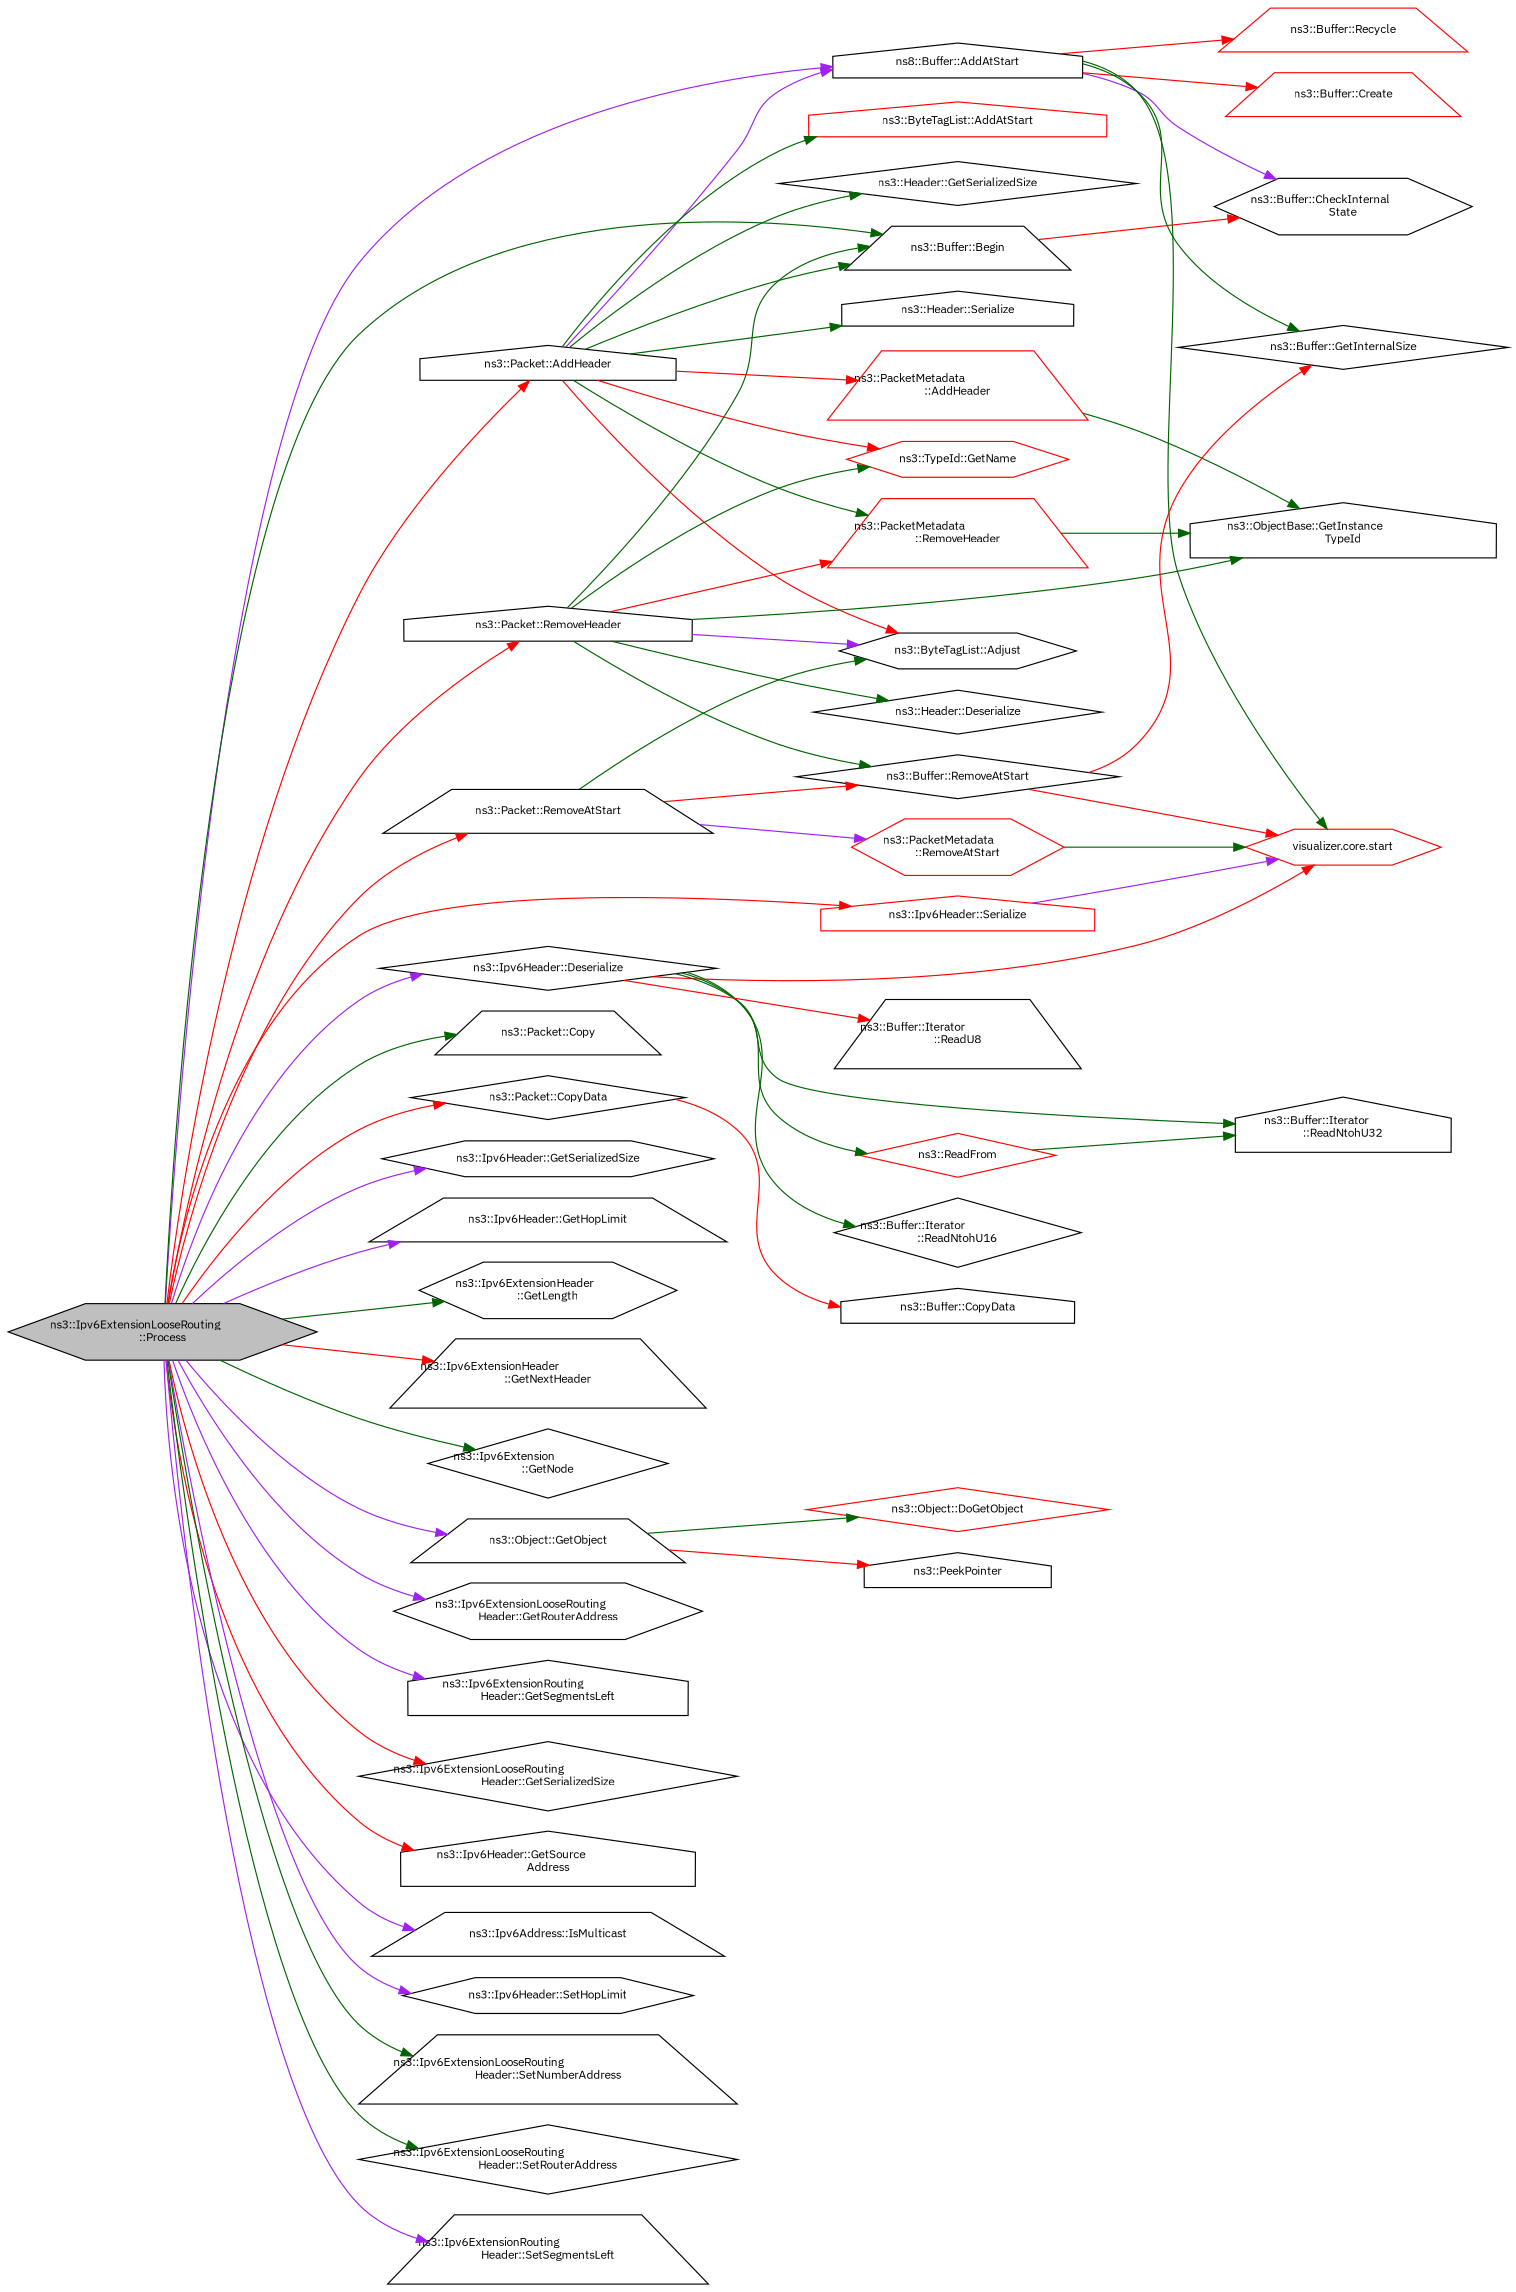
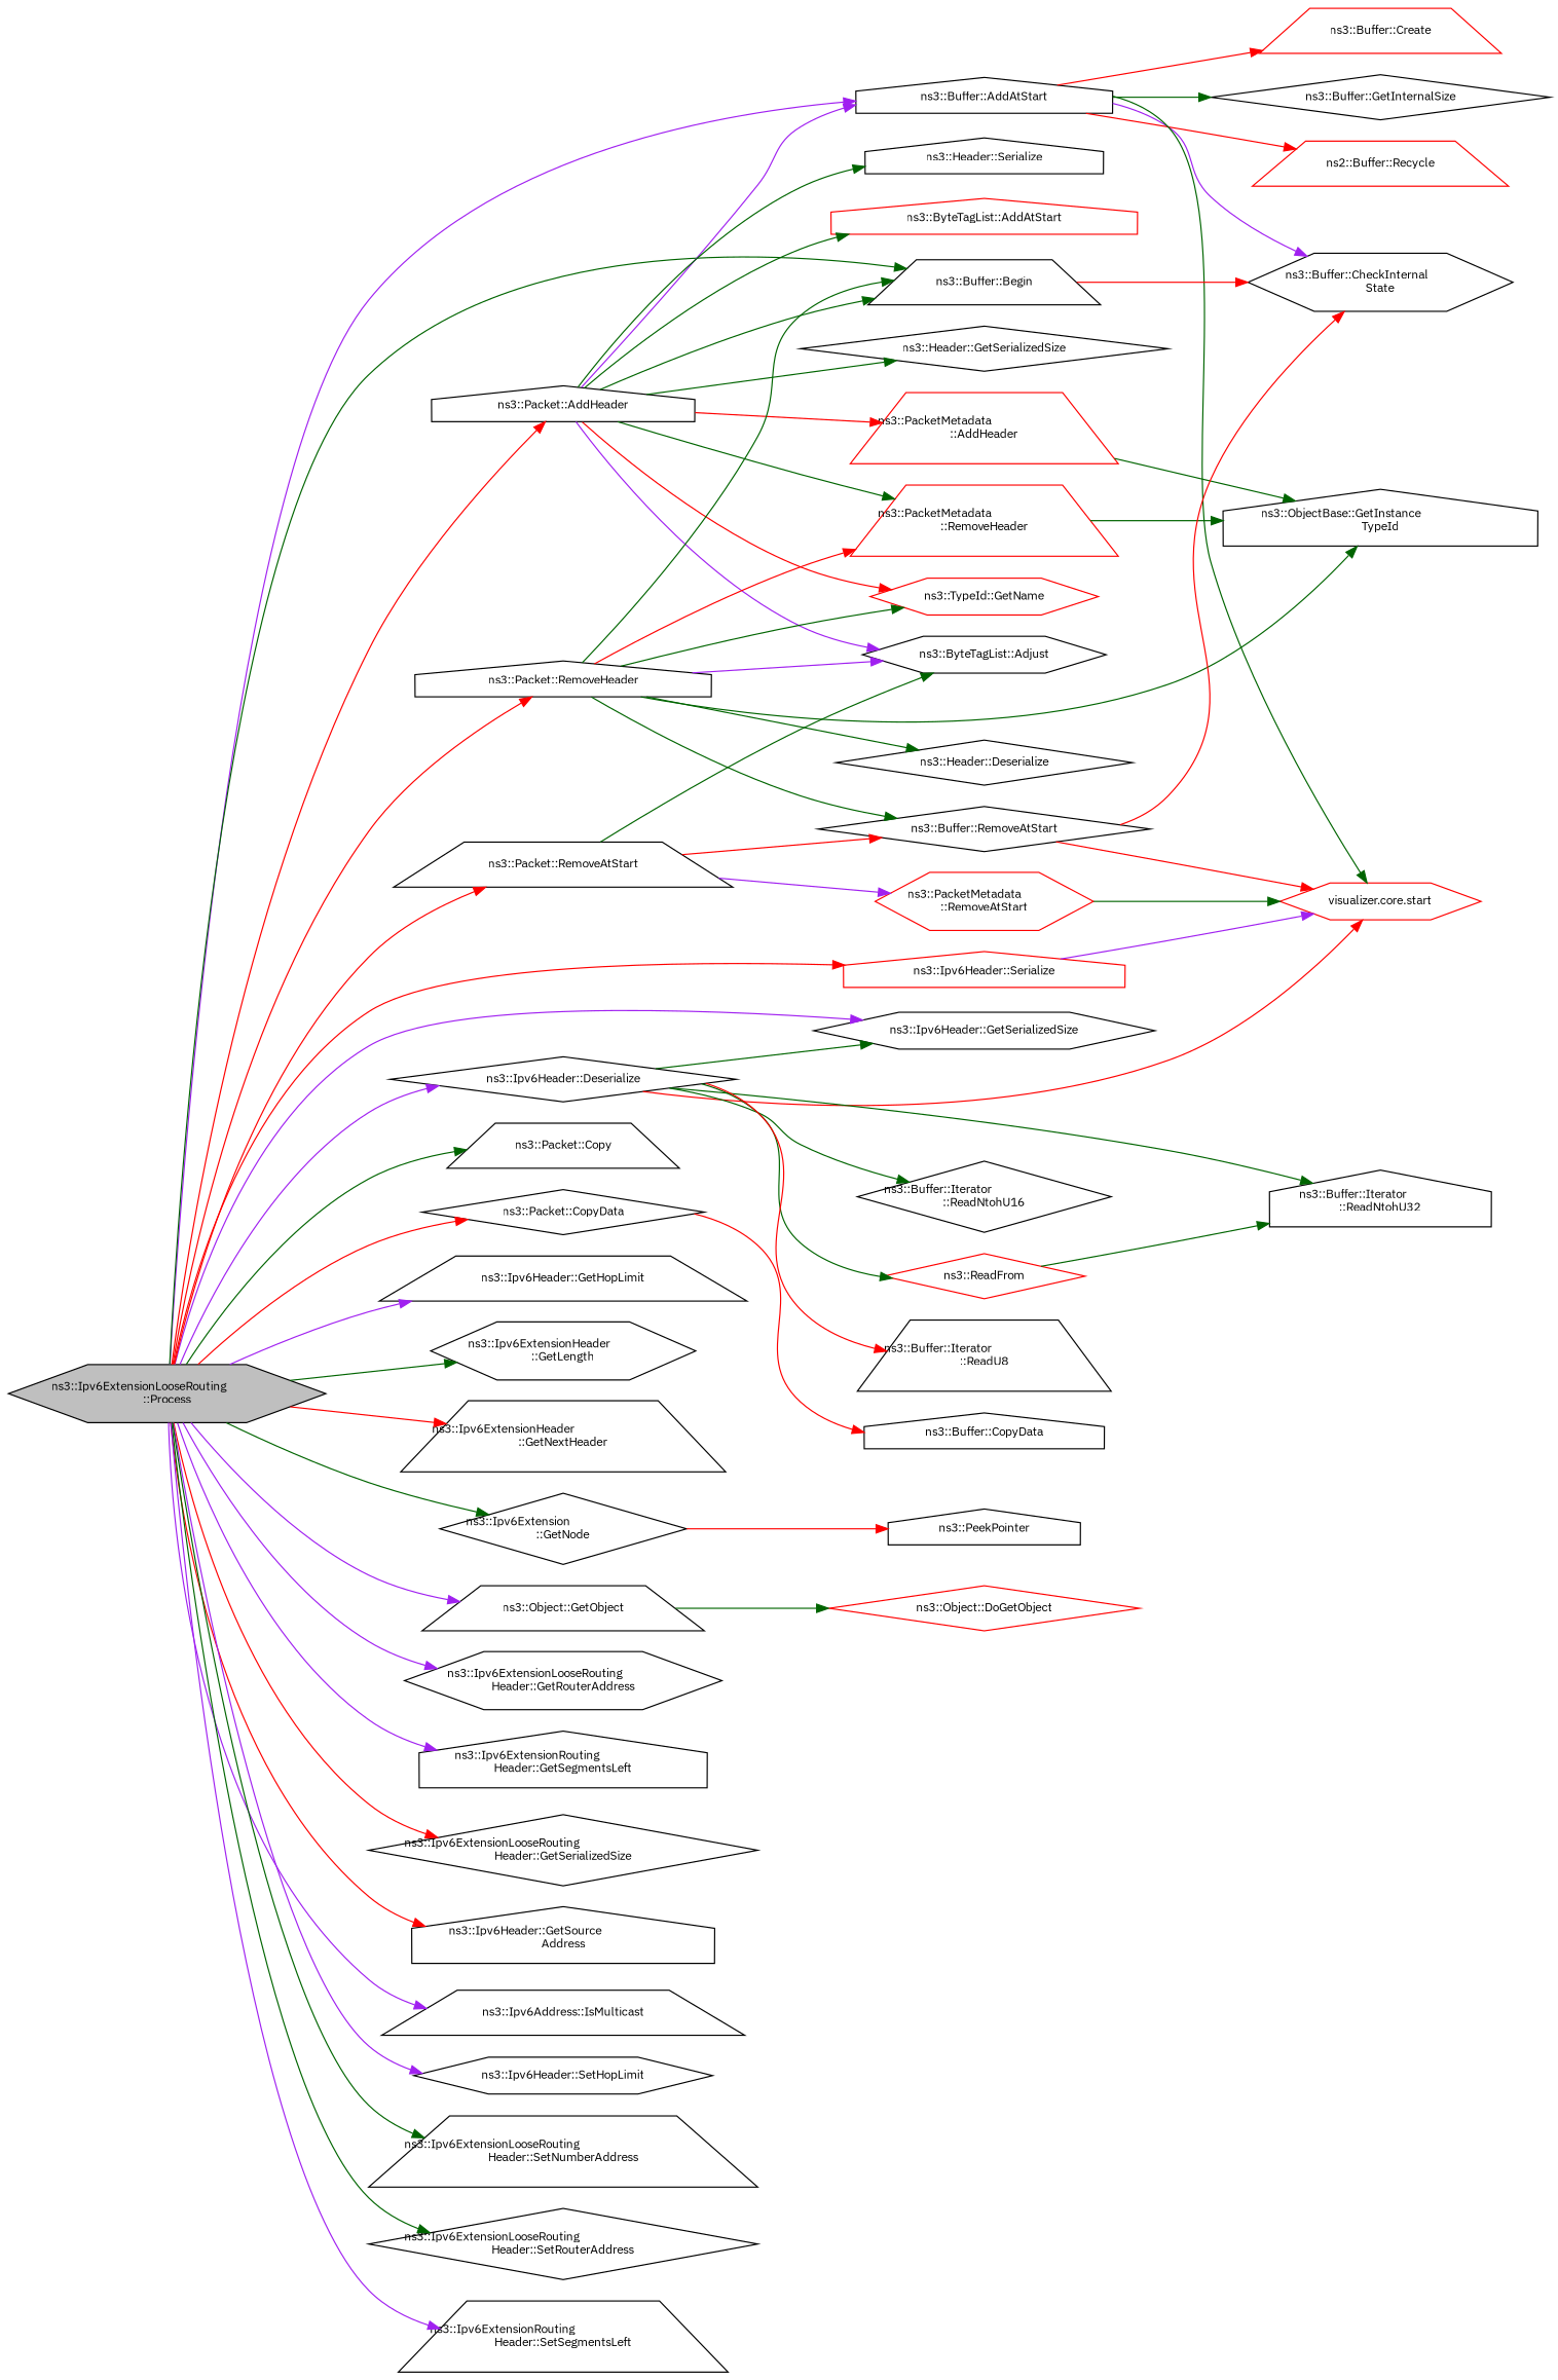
  digraph {
    fontname="IBM Plex Sans"
    rankdir=LR
    node [color=black fillcolor=white fontname="IBM Plex Sans" fontsize=10 shape=trapezium style=filled]
    edge [color=darkgreen fontname="IBM Plex Sans" fontsize=10 labelfontname=Helvetica labelfontsize=10 style=solid]
    n1 [fillcolor=grey75 fontcolor=black height=0.2 label="ns3::Ipv6ExtensionLooseRouting\l::Process" shape=hexagon width=0.4]
-   n2 [height=0.2 label="ns8::Buffer::AddAtStart" shape=house width=0.4]
+   n2 [height=0.2 label="ns3::Buffer::AddAtStart" shape=house width=0.4]
    n3 [height=0.2 label="ns3::Packet::AddHeader" shape=house width=0.4]
    n4 [height=0.2 label="ns3::Buffer::Begin" width=0.4]
    n5 [height=0.2 label="ns3::Packet::Copy" width=0.4]
    n6 [height=0.2 label="ns3::Packet::CopyData" shape=diamond width=0.4]
    n7 [height=0.2 label="ns3::Ipv6Header::Deserialize" shape=diamond width=0.4]
    n8 [height=0.2 label="ns3::Ipv6Header::GetSerializedSize" shape=hexagon width=0.4]
    n9 [height=0.2 label="ns3::Ipv6Header::GetHopLimit" width=0.4]
    n10 [height=0.2 label="ns3::Ipv6ExtensionHeader\l::GetLength" shape=hexagon width=0.4]
    n11 [height=0.2 label="ns3::Ipv6ExtensionHeader\l::GetNextHeader" width=0.4]
    n12 [height=0.2 label="ns3::Ipv6Extension\l::GetNode" shape=diamond width=0.4]
    n13 [height=0.2 label="ns3::Object::GetObject" width=0.4]
    n14 [height=0.2 label="ns3::Ipv6ExtensionLooseRouting\lHeader::GetRouterAddress" shape=hexagon width=0.4]
    n15 [height=0.2 label="ns3::Ipv6ExtensionRouting\lHeader::GetSegmentsLeft" shape=house width=0.4]
    n16 [height=0.2 label="ns3::Ipv6ExtensionLooseRouting\lHeader::GetSerializedSize" shape=diamond width=0.4]
    n17 [height=0.2 label="ns3::Ipv6Header::GetSource\lAddress" shape=house width=0.4]
    n18 [height=0.2 label="ns3::Ipv6Address::IsMulticast" width=0.4]
    n19 [height=0.2 label="ns3::Packet::RemoveAtStart" width=0.4]
    n20 [height=0.2 label="ns3::Packet::RemoveHeader" shape=house width=0.4]
    n21 [color=red height=0.2 label="ns3::Ipv6Header::Serialize" shape=house width=0.4]
    n22 [height=0.2 label="ns3::Ipv6Header::SetHopLimit" shape=hexagon width=0.4]
    n23 [height=0.2 label="ns3::Ipv6ExtensionLooseRouting\lHeader::SetNumberAddress" width=0.4]
    n24 [height=0.2 label="ns3::Ipv6ExtensionLooseRouting\lHeader::SetRouterAddress" shape=diamond width=0.4]
    n25 [height=0.2 label="ns3::Ipv6ExtensionRouting\lHeader::SetSegmentsLeft" width=0.4]
    n26 [height=0.2 label="ns3::Buffer::CheckInternal\lState" shape=hexagon width=0.4]
    n27 [color=red height=0.2 label="ns3::Buffer::Create" width=0.4]
    n28 [height=0.2 label="ns3::Buffer::GetInternalSize" shape=diamond width=0.4]
-   n29 [color=red height=0.2 label="ns3::Buffer::Recycle" width=0.4]
+   n29 [color=red height=0.2 label="ns2::Buffer::Recycle" width=0.4]
    n30 [color=red height=0.2 label="visualizer.core.start" shape=hexagon width=0.4]
    n31 [color=red height=0.2 label="ns3::ByteTagList::AddAtStart" shape=house width=0.4]
    n32 [color=red height=0.2 label="ns3::PacketMetadata\l::AddHeader" width=0.4]
    n33 [height=0.2 label="ns3::ByteTagList::Adjust" shape=hexagon width=0.4]
    n34 [color=red height=0.2 label="ns3::TypeId::GetName" shape=hexagon width=0.4]
    n35 [height=0.2 label="ns3::Header::GetSerializedSize" shape=diamond width=0.4]
    n36 [height=0.2 label="ns3::Header::Serialize" shape=house width=0.4]
    n37 [color=red height=0.2 label="ns3::PacketMetadata\l::RemoveHeader" width=0.4]
    n38 [height=0.2 label="ns3::Buffer::CopyData" shape=house width=0.4]
    n39 [color=red height=0.2 label="ns3::ReadFrom" shape=diamond width=0.4]
    n40 [height=0.2 label="ns3::Buffer::Iterator\l::ReadNtohU32" shape=house width=0.4]
    n41 [height=0.2 label="ns3::Buffer::Iterator\l::ReadNtohU16" shape=diamond width=0.4]
    n42 [height=0.2 label="ns3::Buffer::Iterator\l::ReadU8" width=0.4]
    n43 [color=red height=0.2 label="ns3::Object::DoGetObject" shape=diamond width=0.4]
    n44 [height=0.2 label="ns3::PeekPointer" shape=house width=0.4]
    n45 [height=0.2 label="ns3::Buffer::RemoveAtStart" shape=diamond width=0.4]
    n46 [color=red height=0.2 label="ns3::PacketMetadata\l::RemoveAtStart" shape=hexagon width=0.4]
    n47 [height=0.2 label="ns3::ObjectBase::GetInstance\lTypeId" shape=house width=0.4]
    n48 [height=0.2 label="ns3::Header::Deserialize" shape=diamond width=0.4]
    n1 -> n2 [color=purple]
    n1 -> n3 [color=red]
    n1 -> n4
    n1 -> n5
    n1 -> n6 [color=red]
    n1 -> n7 [color=purple]
    n1 -> n8 [color=purple]
    n1 -> n9 [color=purple]
    n1 -> n10
    n1 -> n11 [color=red]
    n1 -> n12
    n1 -> n13 [color=purple]
    n1 -> n14 [color=purple]
    n1 -> n15 [color=purple]
    n1 -> n16 [color=red]
    n1 -> n17 [color=red]
    n1 -> n18 [color=purple]
    n1 -> n19 [color=red]
    n1 -> n20 [color=red]
    n1 -> n21 [color=red]
    n1 -> n22 [color=purple]
    n1 -> n23
    n1 -> n24
    n1 -> n25 [color=purple]
    n2 -> n26 [color=purple]
    n2 -> n27 [color=red]
    n2 -> n28
    n2 -> n29 [color=red]
    n2 -> n30
    n3 -> n2 [color=purple]
    n3 -> n4
    n3 -> n31
    n3 -> n32 [color=red]
-   n3 -> n33 [color=red]
+   n3 -> n33 [color=purple]
    n3 -> n34 [color=red]
    n3 -> n35
    n3 -> n36
    n3 -> n37
    n4 -> n26 [color=red]
    n6 -> n38 [color=red]
+   n7 -> n8
    n7 -> n30 [color=red]
    n7 -> n39
    n7 -> n40
    n7 -> n41
    n7 -> n42 [color=red]
    n13 -> n43
-   n13 -> n44 [color=red]
+   n12 -> n44 [color=red]
    n19 -> n33
    n19 -> n45 [color=red]
    n19 -> n46 [color=purple]
    n20 -> n4
    n20 -> n33 [color=purple]
    n20 -> n34
    n20 -> n37 [color=red]
    n20 -> n45
    n20 -> n47
    n20 -> n48
    n21 -> n30 [color=purple]
    n32 -> n47
    n37 -> n47
    n39 -> n40
-   n45 -> n28 [color=red]
+   n45 -> n26 [color=red]
    n45 -> n30 [color=red]
    n46 -> n30
  }
